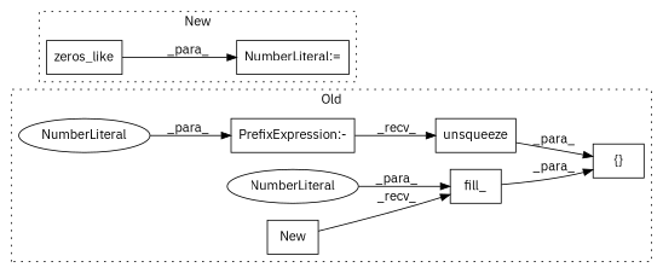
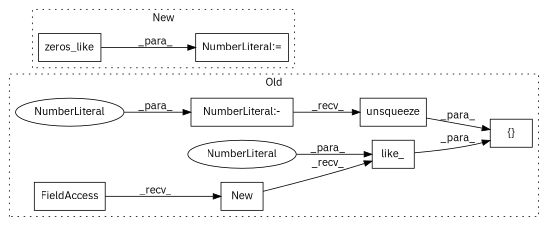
  digraph {
    fontname="IBM Plex Sans"
    rankdir=LR
    node [a=32 fontname="IBM Plex Sans" l=1 shape=box]
    edge [fontname="IBM Plex Sans"]
-   n1 [l="6,1" label=fill_ s="2603,2612"]
+   n1 [l="6,1" label=like_ s="2603,2612"]
    n2 [l="4,2" label=New s="2549,2600"]
    n3 [a=34 l=3 label=NumberLiteral s=2609 shape=ellipse]
    n4 [a=4 l="1,1" label="{}" s="2515,2613"]
    n5 [l="10,1" label=unsqueeze s="2523,2535"]
-   n6 [a=38 label="PrefixExpression:-" s=2533]
+   n6 [a=38 label="NumberLiteral:-" s=2533]
    n7 [a=34 label=NumberLiteral s=2534 shape=ellipse]
+   n8 [a=22 l=11 label=FieldAccess s=2537]
    n9 [l="11,1" label=zeros_like s="2540,2557"]
    n10 [a=7 label="NumberLiteral:=" s=2495]
    subgraph cluster_1 {
      label=Old
      style=dotted
      n1
      n2
      n3
      n4
      n5
      n6
      n7
+     n8
    }
    subgraph cluster_2 {
      label=New
      style=dotted
      n9
      n10
    }
    n1 -> n4 [label=_para_]
    n2 -> n1 [label=_recv_]
    n3 -> n1 [label=_para_]
    n5 -> n4 [label=_para_]
    n6 -> n5 [label=_recv_]
    n7 -> n6 [label=_para_]
+   n8 -> n2 [label=_recv_]
    n9 -> n10 [label=_para_]
  }
